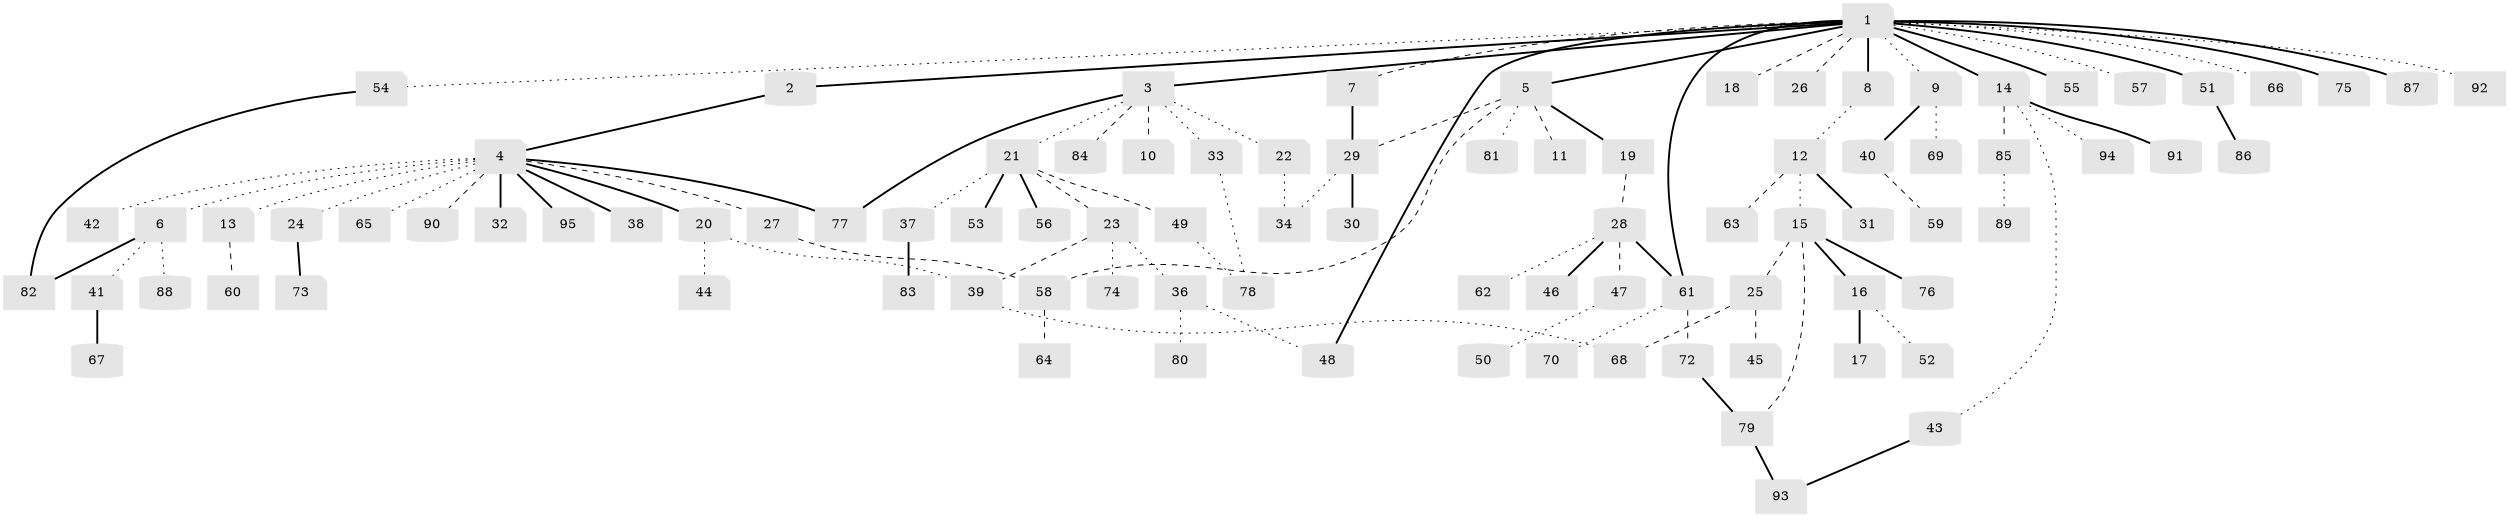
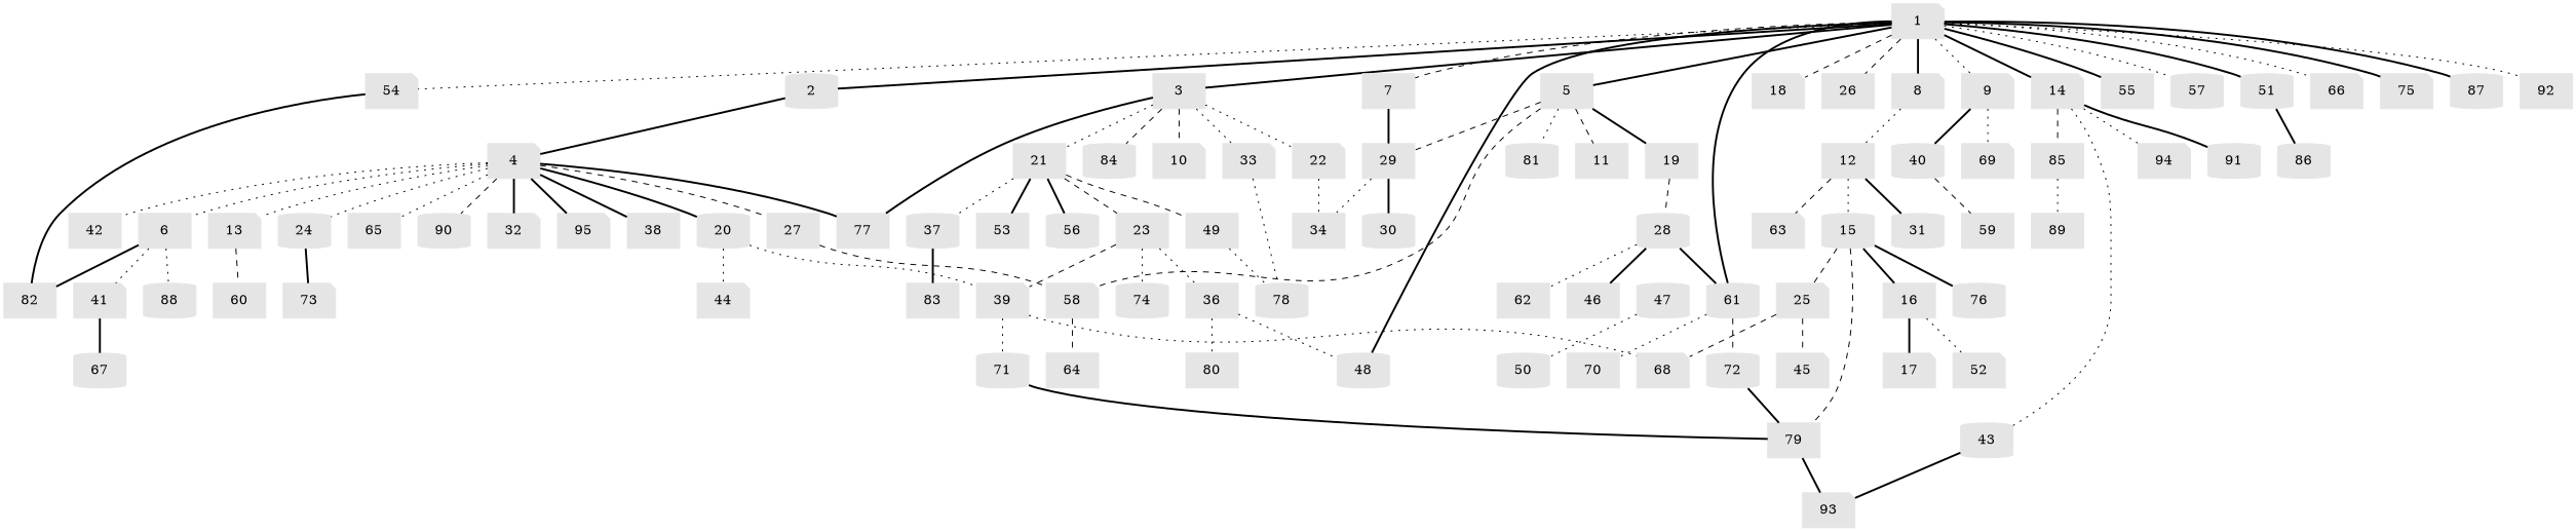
  graph {
    node [color=gray90 shape=box style=filled]
    edge [style=bold]
    1 [shape=note]
    2 [shape=cylinder]
    3
    5
    7
    8 [shape=note]
    9 [shape=note]
    14 [shape=note]
    18 [shape=note]
    26
    48 [shape=cylinder]
    51 [shape=cylinder]
    54 [shape=note]
    55
    57 [shape=cylinder]
    61 [shape=cylinder]
    66 [shape=note]
    75 [shape=note]
    87 [shape=cylinder]
    92
    4 [shape=note]
    10 [shape=note]
    21
    22 [shape=note]
    33 [shape=note]
    77
    84 [shape=cylinder]
    11
    19
    29
    58 [shape=note]
    81 [shape=cylinder]
    12
    40 [shape=cylinder]
    69 [shape=note]
    43 [shape=cylinder]
    85
    91 [shape=cylinder]
    94 [shape=note]
    86 [shape=cylinder]
    82
    70
    72 [shape=cylinder]
    6
    13 [shape=note]
    20 [shape=cylinder]
    24 [shape=cylinder]
    27
    32 [shape=note]
    n50 [label=95 shape=note]
    38
    42
    65
    90 [shape=cylinder]
    23
    37 [shape=cylinder]
    49
    53
    56 [shape=cylinder]
    34
    78 [shape=cylinder]
    41 [shape=note]
    88 [shape=cylinder]
    60
    39 [shape=note]
    44 [shape=note]
    73 [shape=note]
    28 [shape=cylinder]
    30 [shape=cylinder]
    64
    67 [shape=cylinder]
    15 [shape=cylinder]
    31 [shape=cylinder]
    63 [shape=note]
    59
    16
    25 [shape=note]
    76 [shape=cylinder]
    79
    93 [shape=note]
    89
    17 [shape=note]
    52 [shape=note]
    45 [shape=note]
    68 [shape=note]
    46
    47 [shape=cylinder]
    62
+   71 [shape=cylinder]
    36
    74 [shape=cylinder]
    83
    80
    50 [shape=cylinder]
    1 -- 2
    1 -- 3
    1 -- 5
    1 -- 7 [style=dashed]
    1 -- 8
    1 -- 9 [style=dotted]
    1 -- 14
    1 -- 18 [style=dashed]
    1 -- 26 [style=dashed]
    1 -- 48
    1 -- 51
    1 -- 54 [style=dotted]
    1 -- 55
    1 -- 57 [style=dotted]
    1 -- 61
    1 -- 66 [style=dotted]
    1 -- 75
    1 -- 87
    1 -- 92 [style=dotted]
    2 -- 4
    3 -- 10 [style=dashed]
    3 -- 21 [style=dotted]
    3 -- 22 [style=dotted]
    3 -- 33 [style=dotted]
    3 -- 77
    3 -- 84 [style=dashed]
    5 -- 11 [style=dashed]
    5 -- 19
    5 -- 29 [style=dashed]
    5 -- 58 [style=dashed]
    5 -- 81 [style=dotted]
    7 -- 29
    8 -- 12 [style=dotted]
    9 -- 40
    9 -- 69 [style=dotted]
    14 -- 43 [style=dotted]
    14 -- 85 [style=dashed]
    14 -- 91
    14 -- 94 [style=dotted]
    51 -- 86
    54 -- 82
    61 -- 70 [style=dotted]
    61 -- 72 [style=dashed]
    4 -- 77
    4 -- 6 [style=dotted]
    4 -- 13 [style=dotted]
    4 -- 20
    4 -- 24 [style=dotted]
    4 -- 27 [style=dashed]
    4 -- 32
    4 -- n50
    4 -- 38
    4 -- 42 [style=dotted]
    4 -- 65 [style=dotted]
    4 -- 90 [style=dashed]
    21 -- 23 [style=dashed]
    21 -- 37 [style=dotted]
    21 -- 49 [style=dashed]
    21 -- 53
    21 -- 56
    22 -- 34 [style=dotted]
    33 -- 78 [style=dotted]
    19 -- 28 [style=dashed]
    29 -- 34 [style=dotted]
    29 -- 30
    58 -- 64 [style=dashed]
    12 -- 15 [style=dotted]
    12 -- 31
    12 -- 63 [style=dashed]
    40 -- 59 [style=dashed]
    43 -- 93
    85 -- 89 [style=dotted]
    72 -- 79
    6 -- 82
    6 -- 41 [style=dotted]
    6 -- 88 [style=dotted]
    13 -- 60 [style=dashed]
    20 -- 39 [style=dotted]
    20 -- 44 [style=dotted]
    24 -- 73
    27 -- 58 [style=dashed]
    23 -- 39 [style=dashed]
    23 -- 36 [style=dotted]
    23 -- 74 [style=dotted]
    37 -- 83
    49 -- 78 [style=dotted]
    41 -- 67
    39 -- 68 [style=dotted]
+   39 -- 71 [style=dotted]
    28 -- 61
    28 -- 46
-   28 -- 47 [style=dashed]
    28 -- 62 [style=dotted]
    15 -- 16
    15 -- 25 [style=dashed]
    15 -- 76
    15 -- 79 [style=dashed]
    16 -- 17
    16 -- 52 [style=dotted]
    25 -- 45 [style=dashed]
    25 -- 68 [style=dashed]
    79 -- 93
    47 -- 50 [style=dotted]
+   71 -- 79
    36 -- 48 [style=dotted]
    36 -- 80 [style=dotted]
  }
